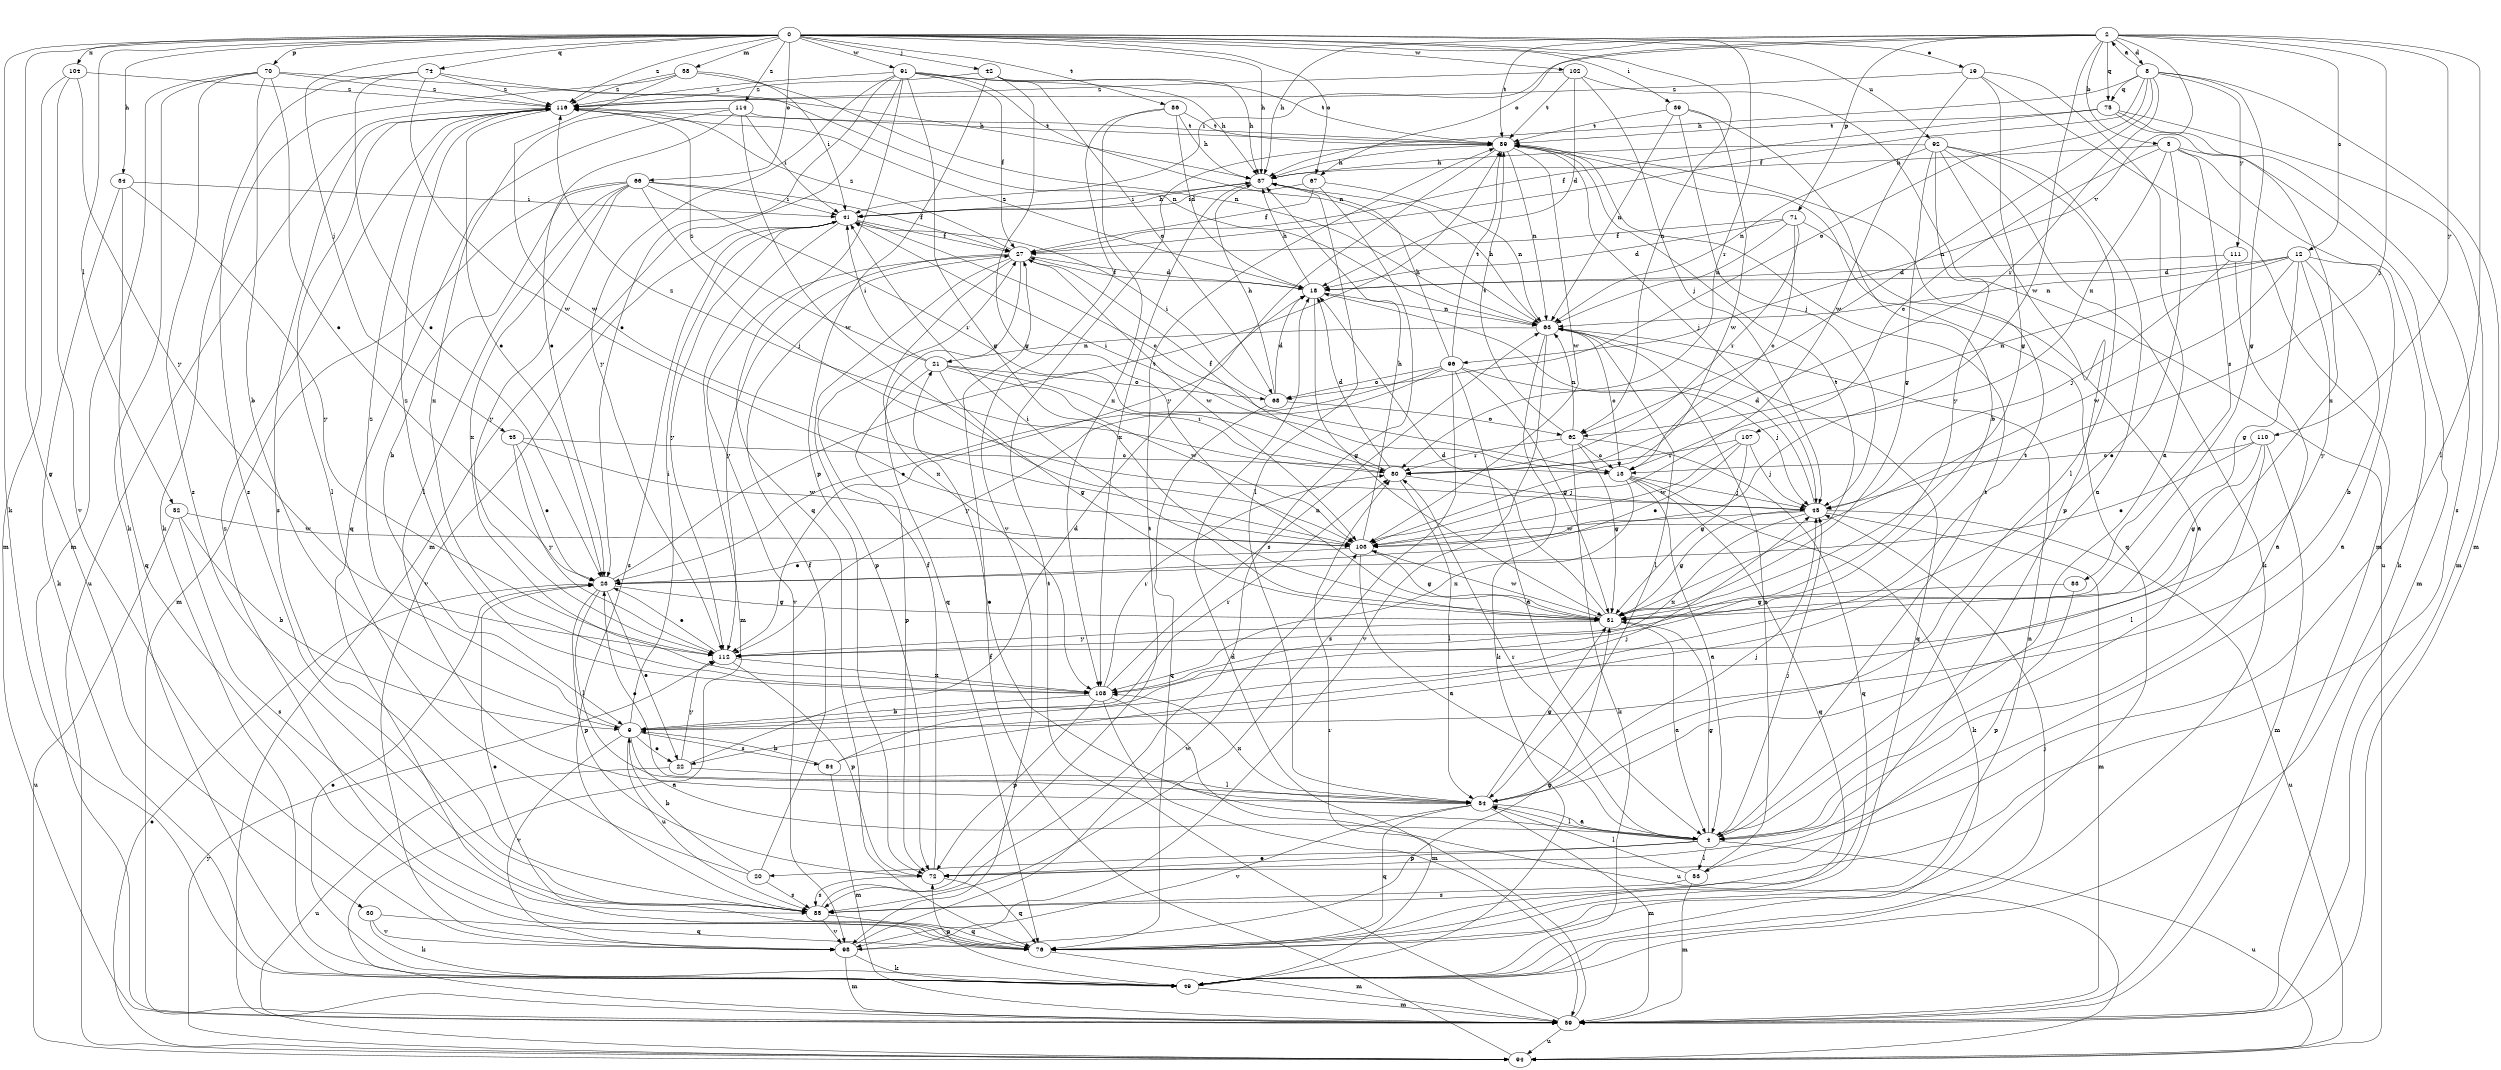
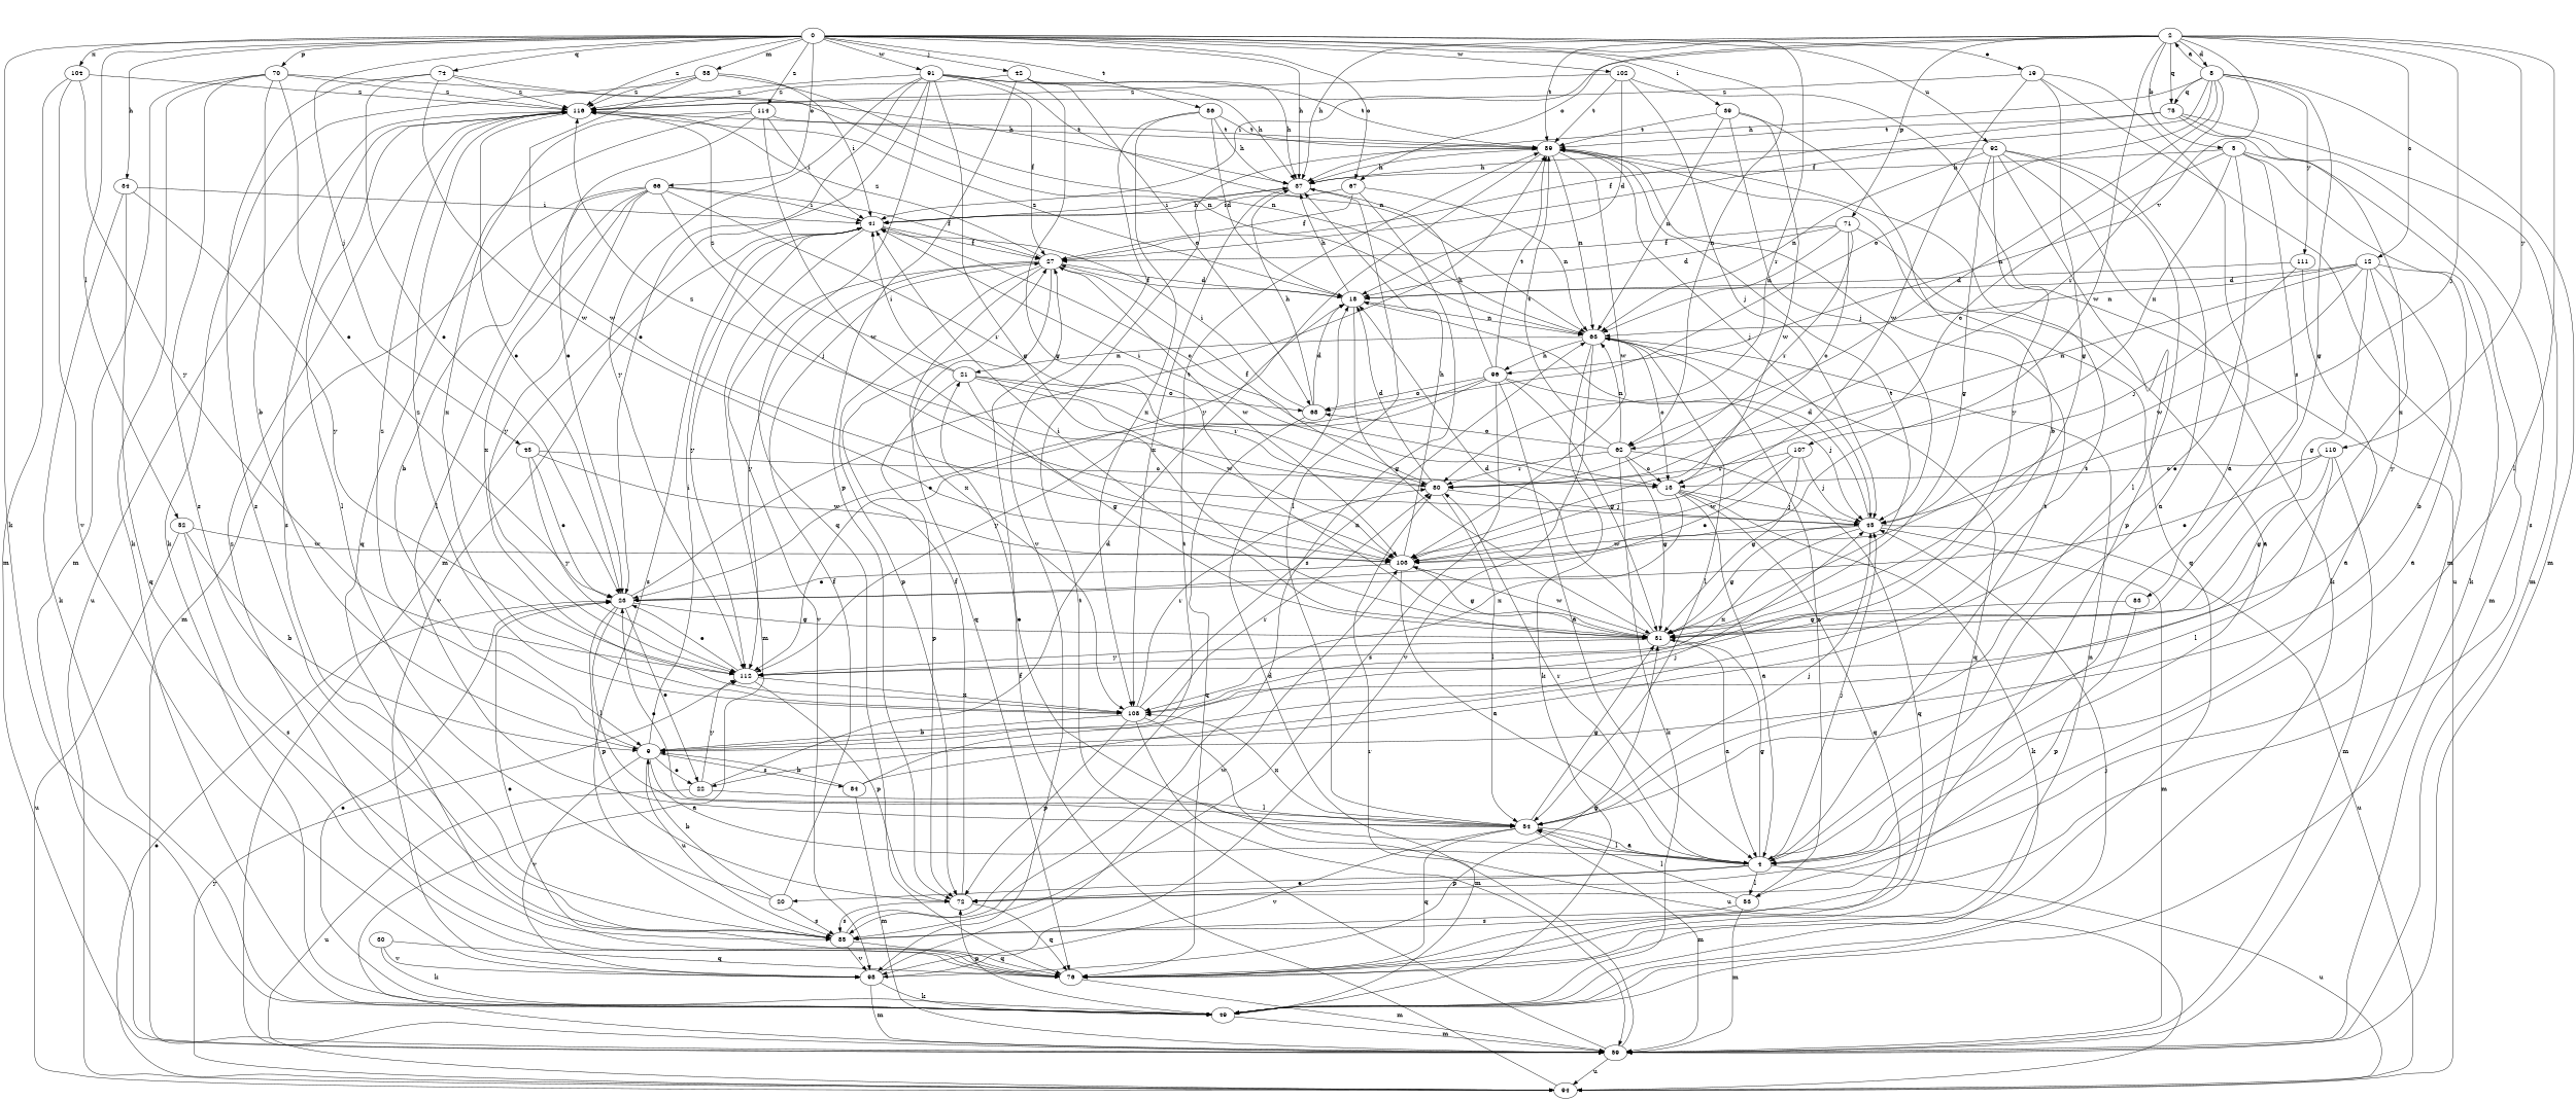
  strict digraph {
    0
    19
    30
    34
    37
    39
    42
    43
    49
    52
    58
    62
    66
    67
    70
    74
    80
    86
    92
    n20 [label=91]
    102
    104
    114
    116
    103
    4
    31
    59
    98
    76
    41
    112
    54
    108
    45
    89
    9
    63
    72
    68
    13
    23
    94
    85
    27
    18
    2
    5
    8
    12
    53
    71
    75
    96
    110
    22
    83
    107
    111
    20
    21
    84
    0 -> 19 [label=e]
-   0 -> 30 [label=g]
    0 -> 34 [label=h]
    0 -> 37 [label=h]
    0 -> 39 [label=i]
    0 -> 42 [label=j]
    0 -> 43 [label=j]
    0 -> 49 [label=k]
    0 -> 52 [label=l]
    0 -> 58 [label=m]
    0 -> 62 [label=n]
    0 -> 66 [label=o]
    0 -> 67 [label=o]
    0 -> 70 [label=p]
    0 -> 74 [label=q]
    0 -> 80 [label=r]
    0 -> 86 [label=t]
    0 -> 92 [label=u]
    0 -> n20 [label=w]
    0 -> 102 [label=w]
    0 -> 104 [label=x]
    0 -> 114 [label=z]
    0 -> 116 [label=z]
    19 -> 116 [label=z]
    19 -> 103 [label=w]
    19 -> 4 [label=a]
    19 -> 31 [label=g]
    19 -> 59 [label=m]
    30 -> 49 [label=k]
    30 -> 98 [label=v]
    30 -> 76 [label=q]
    34 -> 49 [label=k]
    34 -> 76 [label=q]
    34 -> 41 [label=i]
    34 -> 112 [label=y]
    37 -> 41 [label=i]
    37 -> 54 [label=l]
    37 -> 108 [label=x]
    39 -> 103 [label=w]
    39 -> 45 [label=j]
    39 -> 89 [label=t]
    39 -> 9 [label=b]
    39 -> 63 [label=n]
    42 -> 37 [label=h]
    42 -> 116 [label=z]
    42 -> 31 [label=g]
    42 -> 72 [label=p]
    42 -> 68 [label=o]
    43 -> 103 [label=w]
    43 -> 112 [label=y]
    43 -> 13 [label=c]
    43 -> 23 [label=e]
    49 -> 80 [label=r]
    49 -> 59 [label=m]
    49 -> 45 [label=j]
    49 -> 72 [label=p]
    49 -> 23 [label=e]
    52 -> 103 [label=w]
    52 -> 9 [label=b]
    52 -> 94 [label=u]
    52 -> 85 [label=s]
    58 -> 49 [label=k]
    58 -> 116 [label=z]
    58 -> 103 [label=w]
    58 -> 41 [label=i]
    58 -> 63 [label=n]
    62 -> 49 [label=k]
    62 -> 80 [label=r]
    62 -> 31 [label=g]
    62 -> 76 [label=q]
    62 -> 89 [label=t]
    62 -> 63 [label=n]
-   68 -> 62 [label=o]
+   62 -> 68 [label=o]
    62 -> 13 [label=c]
    66 -> 80 [label=r]
    66 -> 59 [label=m]
    66 -> 41 [label=i]
    66 -> 112 [label=y]
    66 -> 54 [label=l]
    66 -> 108 [label=x]
    66 -> 45 [label=j]
    66 -> 9 [label=b]
    66 -> 27 [label=f]
    67 -> 41 [label=i]
    67 -> 63 [label=n]
    67 -> 85 [label=s]
    67 -> 27 [label=f]
    70 -> 37 [label=h]
    70 -> 49 [label=k]
    70 -> 116 [label=z]
    70 -> 59 [label=m]
    70 -> 9 [label=b]
    70 -> 23 [label=e]
    70 -> 85 [label=s]
    74 -> 116 [label=z]
    74 -> 103 [label=w]
    74 -> 63 [label=n]
    74 -> 23 [label=e]
    74 -> 85 [label=s]
    80 -> 116 [label=z]
    80 -> 54 [label=l]
    80 -> 45 [label=j]
    80 -> 27 [label=f]
    80 -> 18 [label=d]
    86 -> 37 [label=h]
    86 -> 98 [label=v]
    86 -> 108 [label=x]
    86 -> 89 [label=t]
    86 -> 18 [label=d]
    92 -> 37 [label=h]
    92 -> 49 [label=k]
    92 -> 4 [label=a]
    92 -> 31 [label=g]
    92 -> 112 [label=y]
    92 -> 54 [label=l]
    92 -> 63 [label=n]
    92 -> 72 [label=p]
    n20 -> 37 [label=h]
    n20 -> 116 [label=z]
    n20 -> 31 [label=g]
    n20 -> 59 [label=m]
    n20 -> 76 [label=q]
    n20 -> 112 [label=y]
    n20 -> 89 [label=t]
    n20 -> 63 [label=n]
    n20 -> 23 [label=e]
    n20 -> 27 [label=f]
    102 -> 116 [label=z]
    102 -> 45 [label=j]
    102 -> 89 [label=t]
    102 -> 94 [label=u]
    102 -> 18 [label=d]
    104 -> 116 [label=z]
    104 -> 59 [label=m]
    104 -> 98 [label=v]
    104 -> 112 [label=y]
    114 -> 103 [label=w]
    114 -> 76 [label=q]
    114 -> 41 [label=i]
    114 -> 108 [label=x]
    114 -> 89 [label=t]
    114 -> 23 [label=e]
    116 -> 89 [label=t]
    116 -> 23 [label=e]
    116 -> 94 [label=u]
    116 -> 85 [label=s]
    103 -> 37 [label=h]
    103 -> 4 [label=a]
    103 -> 31 [label=g]
    103 -> 23 [label=e]
    4 -> 80 [label=r]
    4 -> 31 [label=g]
    4 -> 54 [label=l]
    4 -> 45 [label=j]
    4 -> 89 [label=t]
    4 -> 72 [label=p]
    4 -> 94 [label=u]
    4 -> 53 [label=l]
    4 -> 20 [label=e]
    4 -> 21 [label=e]
    31 -> 103 [label=w]
    31 -> 4 [label=a]
    31 -> 41 [label=i]
    31 -> 112 [label=y]
    31 -> 89 [label=t]
    31 -> 18 [label=d]
    59 -> 89 [label=t]
    59 -> 94 [label=u]
    59 -> 18 [label=d]
    98 -> 49 [label=k]
    98 -> 103 [label=w]
    98 -> 31 [label=g]
    98 -> 59 [label=m]
    76 -> 116 [label=z]
    76 -> 59 [label=m]
    76 -> 63 [label=n]
    76 -> 23 [label=e]
    41 -> 37 [label=h]
    41 -> 59 [label=m]
    41 -> 98 [label=v]
    41 -> 112 [label=y]
    41 -> 13 [label=c]
    41 -> 85 [label=s]
    41 -> 27 [label=f]
    112 -> 108 [label=x]
    112 -> 72 [label=p]
    112 -> 23 [label=e]
    54 -> 4 [label=a]
    54 -> 31 [label=g]
    54 -> 59 [label=m]
    54 -> 98 [label=v]
    54 -> 76 [label=q]
    54 -> 108 [label=x]
    54 -> 45 [label=j]
    54 -> 23 [label=e]
    108 -> 80 [label=r]
    108 -> 116 [label=z]
    108 -> 59 [label=m]
    108 -> 9 [label=b]
    108 -> 63 [label=n]
    108 -> 72 [label=p]
    108 -> 94 [label=u]
    45 -> 103 [label=w]
    45 -> 31 [label=g]
    45 -> 59 [label=m]
    45 -> 108 [label=x]
    45 -> 94 [label=u]
    45 -> 18 [label=d]
    89 -> 37 [label=h]
    89 -> 103 [label=w]
    89 -> 76 [label=q]
    89 -> 112 [label=y]
    89 -> 45 [label=j]
    89 -> 63 [label=n]
    9 -> 80 [label=r]
    9 -> 116 [label=z]
    9 -> 4 [label=a]
    9 -> 98 [label=v]
    9 -> 41 [label=i]
    9 -> 85 [label=u]
    9 -> 22 [label=e]
    9 -> 84 [label=s]
-   63 -> 37 [label=h]
+   63 -> 96 [label=h]
    63 -> 49 [label=k]
    63 -> 98 [label=v]
    63 -> 76 [label=q]
    63 -> 54 [label=l]
    63 -> 13 [label=c]
    63 -> 21 [label=n]
    72 -> 76 [label=q]
    72 -> 85 [label=s]
    72 -> 27 [label=f]
    68 -> 37 [label=h]
    68 -> 76 [label=q]
    68 -> 41 [label=i]
    68 -> 18 [label=d]
    13 -> 49 [label=k]
    13 -> 4 [label=a]
    13 -> 76 [label=q]
    13 -> 41 [label=i]
    13 -> 108 [label=x]
    13 -> 45 [label=j]
    23 -> 31 [label=g]
    23 -> 54 [label=l]
    23 -> 89 [label=t]
    23 -> 72 [label=p]
    23 -> 22 [label=e]
    94 -> 112 [label=y]
    94 -> 23 [label=e]
    94 -> 27 [label=f]
    85 -> 98 [label=v]
    85 -> 76 [label=q]
    85 -> 89 [label=t]
    27 -> 116 [label=z]
    27 -> 103 [label=w]
    27 -> 98 [label=v]
    27 -> 76 [label=q]
    27 -> 112 [label=y]
    27 -> 108 [label=x]
    27 -> 72 [label=p]
    27 -> 18 [label=d]
    18 -> 37 [label=h]
    18 -> 116 [label=z]
    18 -> 31 [label=g]
    18 -> 63 [label=n]
    18 -> 27 [label=f]
    2 -> 37 [label=h]
    2 -> 67 [label=o]
    2 -> 103 [label=w]
    2 -> 41 [label=i]
    2 -> 45 [label=j]
    2 -> 89 [label=t]
    2 -> 5 [label=b]
    2 -> 8 [label=d]
    2 -> 12 [label=c]
    2 -> 53 [label=l]
    2 -> 71 [label=p]
    2 -> 75 [label=q]
    2 -> 96 [label=v]
    2 -> 110 [label=y]
    5 -> 37 [label=h]
    5 -> 49 [label=k]
    5 -> 59 [label=m]
    5 -> 13 [label=c]
    5 -> 22 [label=e]
    5 -> 83 [label=s]
    5 -> 107 [label=x]
    8 -> 37 [label=h]
    8 -> 62 [label=n]
    8 -> 80 [label=r]
    8 -> 31 [label=g]
    8 -> 59 [label=m]
    8 -> 68 [label=o]
    8 -> 27 [label=f]
    8 -> 2 [label=a]
    8 -> 75 [label=q]
    8 -> 111 [label=y]
    12 -> 62 [label=n]
    12 -> 103 [label=w]
    12 -> 4 [label=a]
    12 -> 31 [label=g]
    12 -> 112 [label=y]
    12 -> 9 [label=b]
    12 -> 63 [label=n]
    12 -> 18 [label=d]
    53 -> 59 [label=m]
    53 -> 54 [label=l]
    53 -> 63 [label=n]
    53 -> 85 [label=s]
    71 -> 80 [label=r]
    71 -> 4 [label=a]
    71 -> 63 [label=n]
    71 -> 13 [label=c]
    71 -> 27 [label=f]
    71 -> 18 [label=d]
    75 -> 59 [label=m]
    75 -> 108 [label=x]
    75 -> 89 [label=t]
    75 -> 85 [label=s]
    75 -> 27 [label=f]
    96 -> 37 [label=h]
    96 -> 4 [label=a]
    96 -> 31 [label=g]
    96 -> 112 [label=y]
    96 -> 45 [label=j]
    96 -> 89 [label=t]
    96 -> 68 [label=o]
    96 -> 23 [label=e]
    96 -> 85 [label=s]
    110 -> 31 [label=g]
    110 -> 59 [label=m]
    110 -> 54 [label=l]
    110 -> 13 [label=c]
    110 -> 23 [label=e]
    22 -> 112 [label=y]
    22 -> 54 [label=l]
    22 -> 94 [label=u]
    22 -> 18 [label=d]
    83 -> 31 [label=g]
    83 -> 72 [label=p]
    107 -> 80 [label=r]
    107 -> 103 [label=w]
    107 -> 31 [label=g]
    107 -> 45 [label=j]
    107 -> 23 [label=e]
    111 -> 4 [label=a]
    111 -> 45 [label=j]
    111 -> 18 [label=d]
    20 -> 116 [label=l]
    20 -> 9 [label=b]
    20 -> 85 [label=s]
    20 -> 27 [label=f]
    21 -> 80 [label=r]
    21 -> 116 [label=z]
    21 -> 103 [label=w]
    21 -> 31 [label=g]
    21 -> 41 [label=i]
    21 -> 72 [label=p]
    21 -> 68 [label=o]
    84 -> 59 [label=m]
    84 -> 45 [label=j]
    84 -> 89 [label=t]
    84 -> 9 [label=b]
  }
